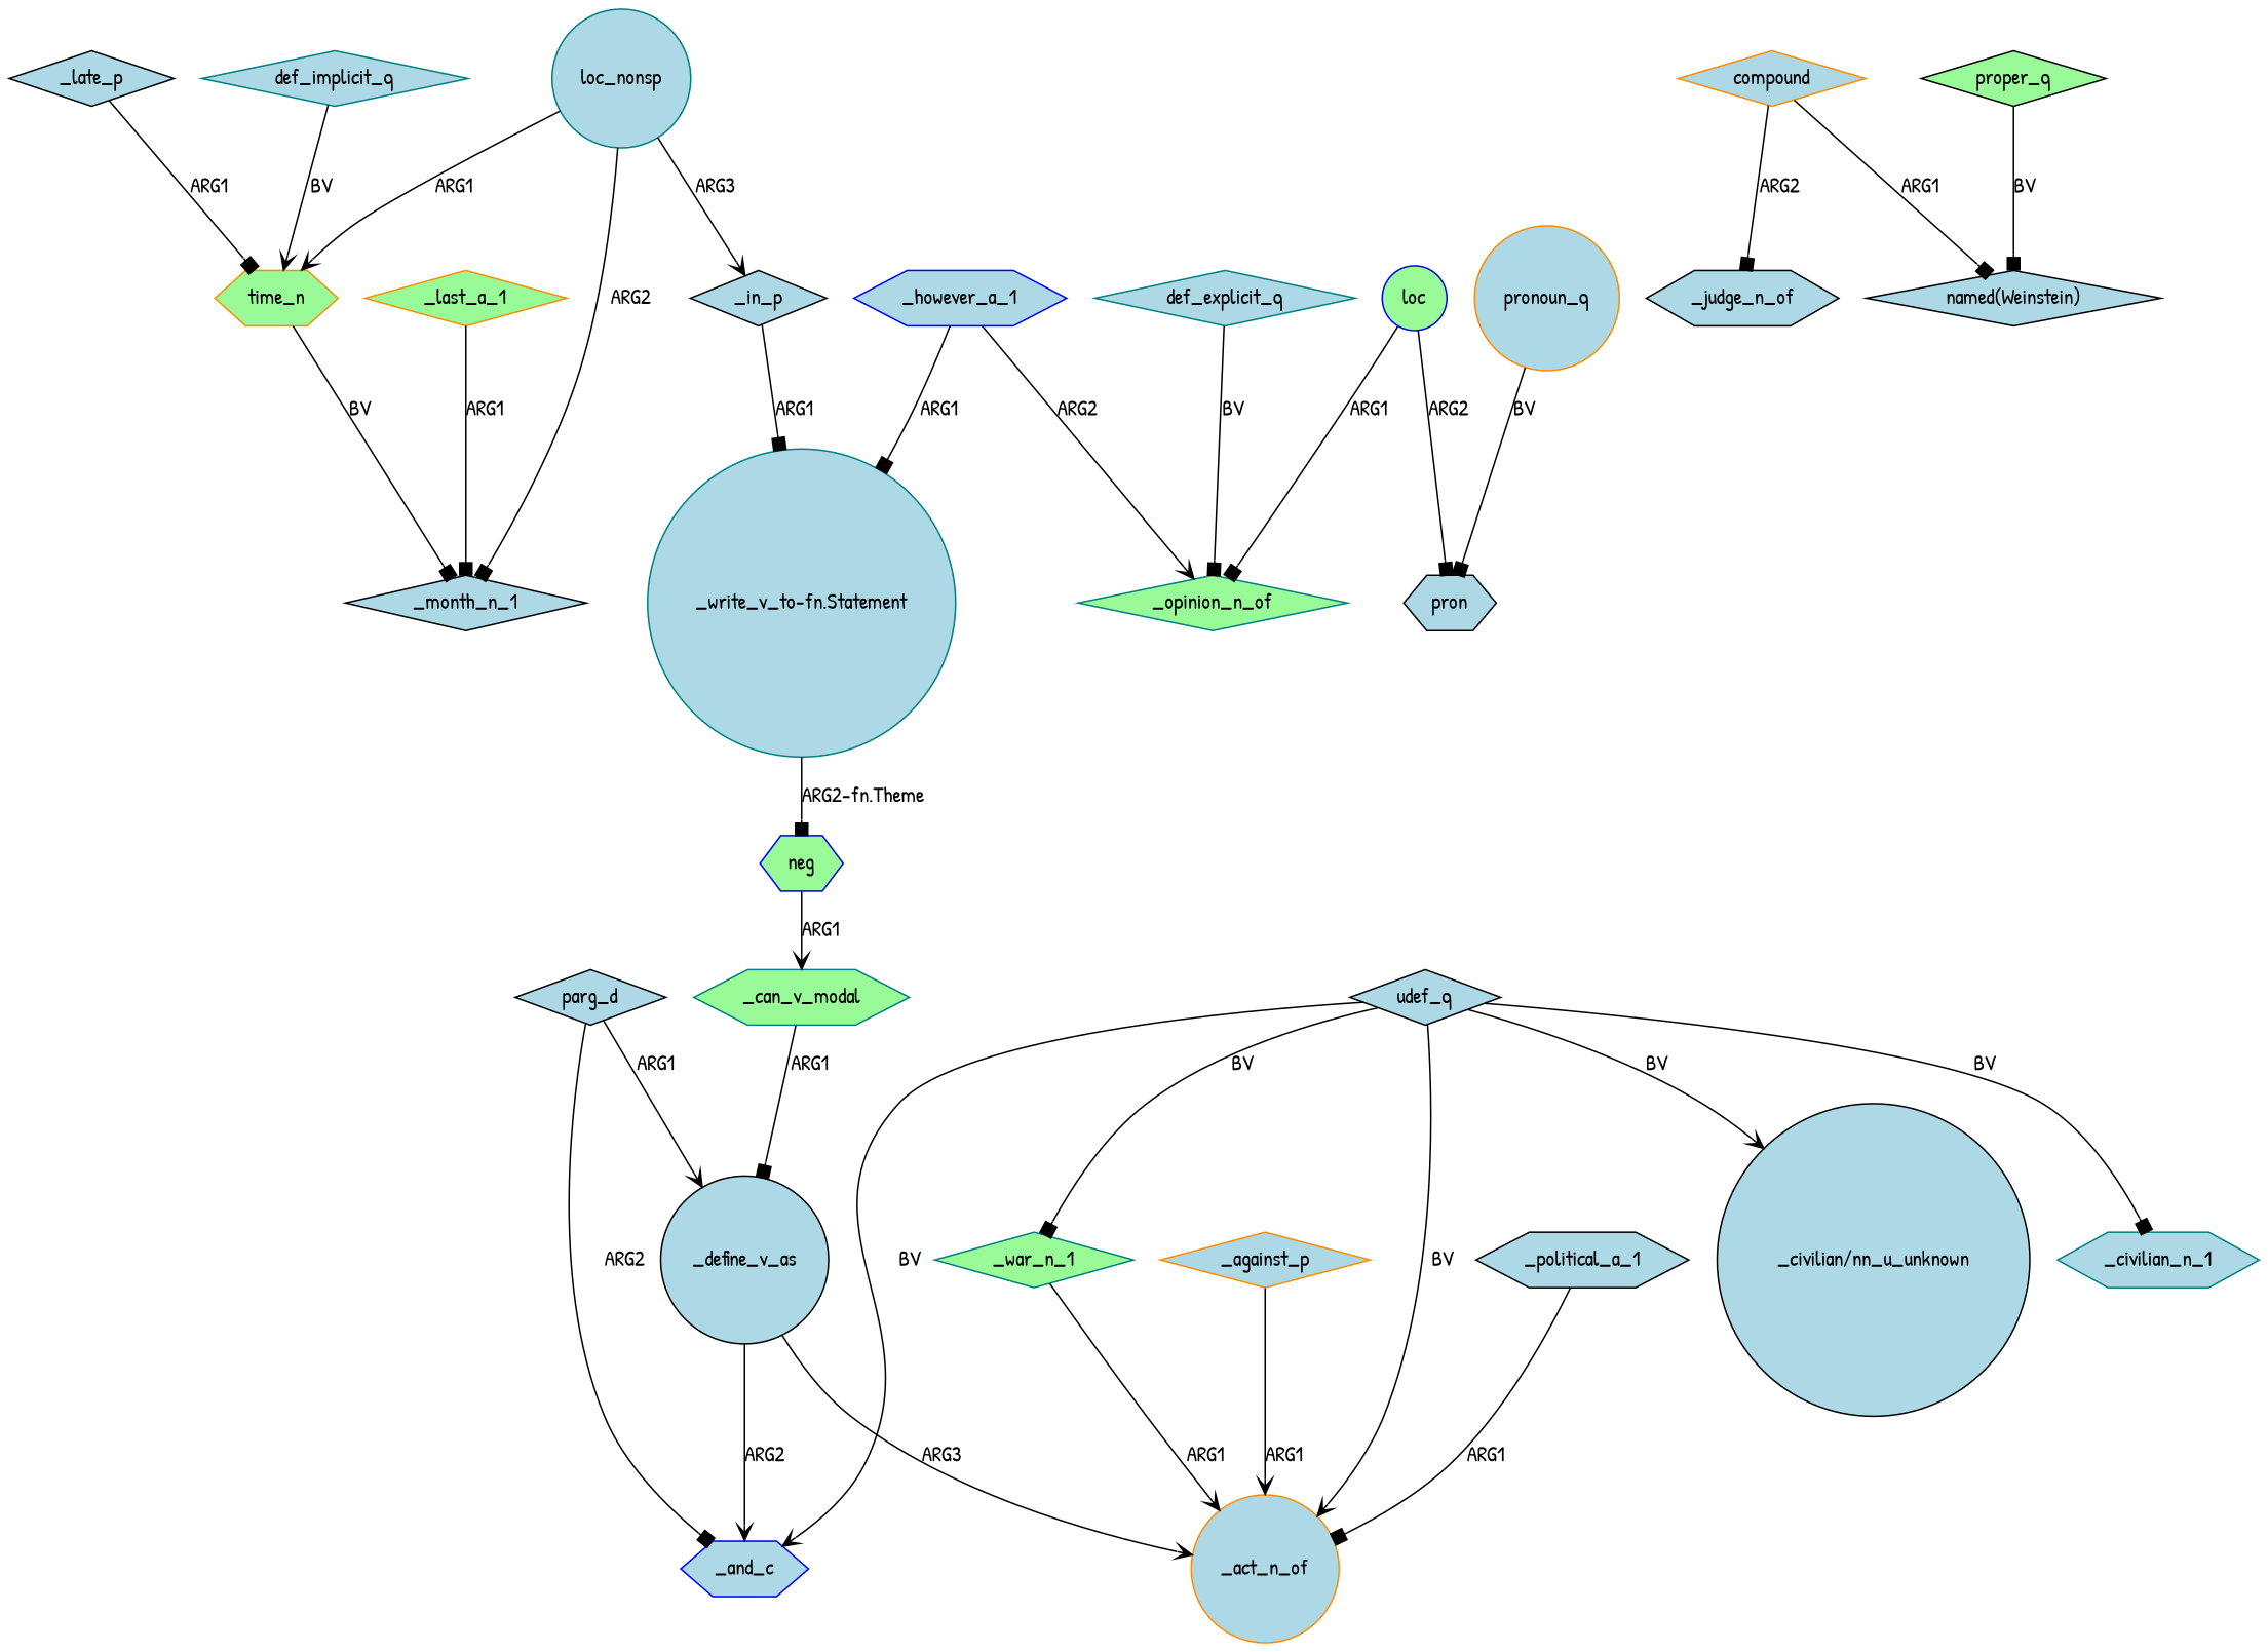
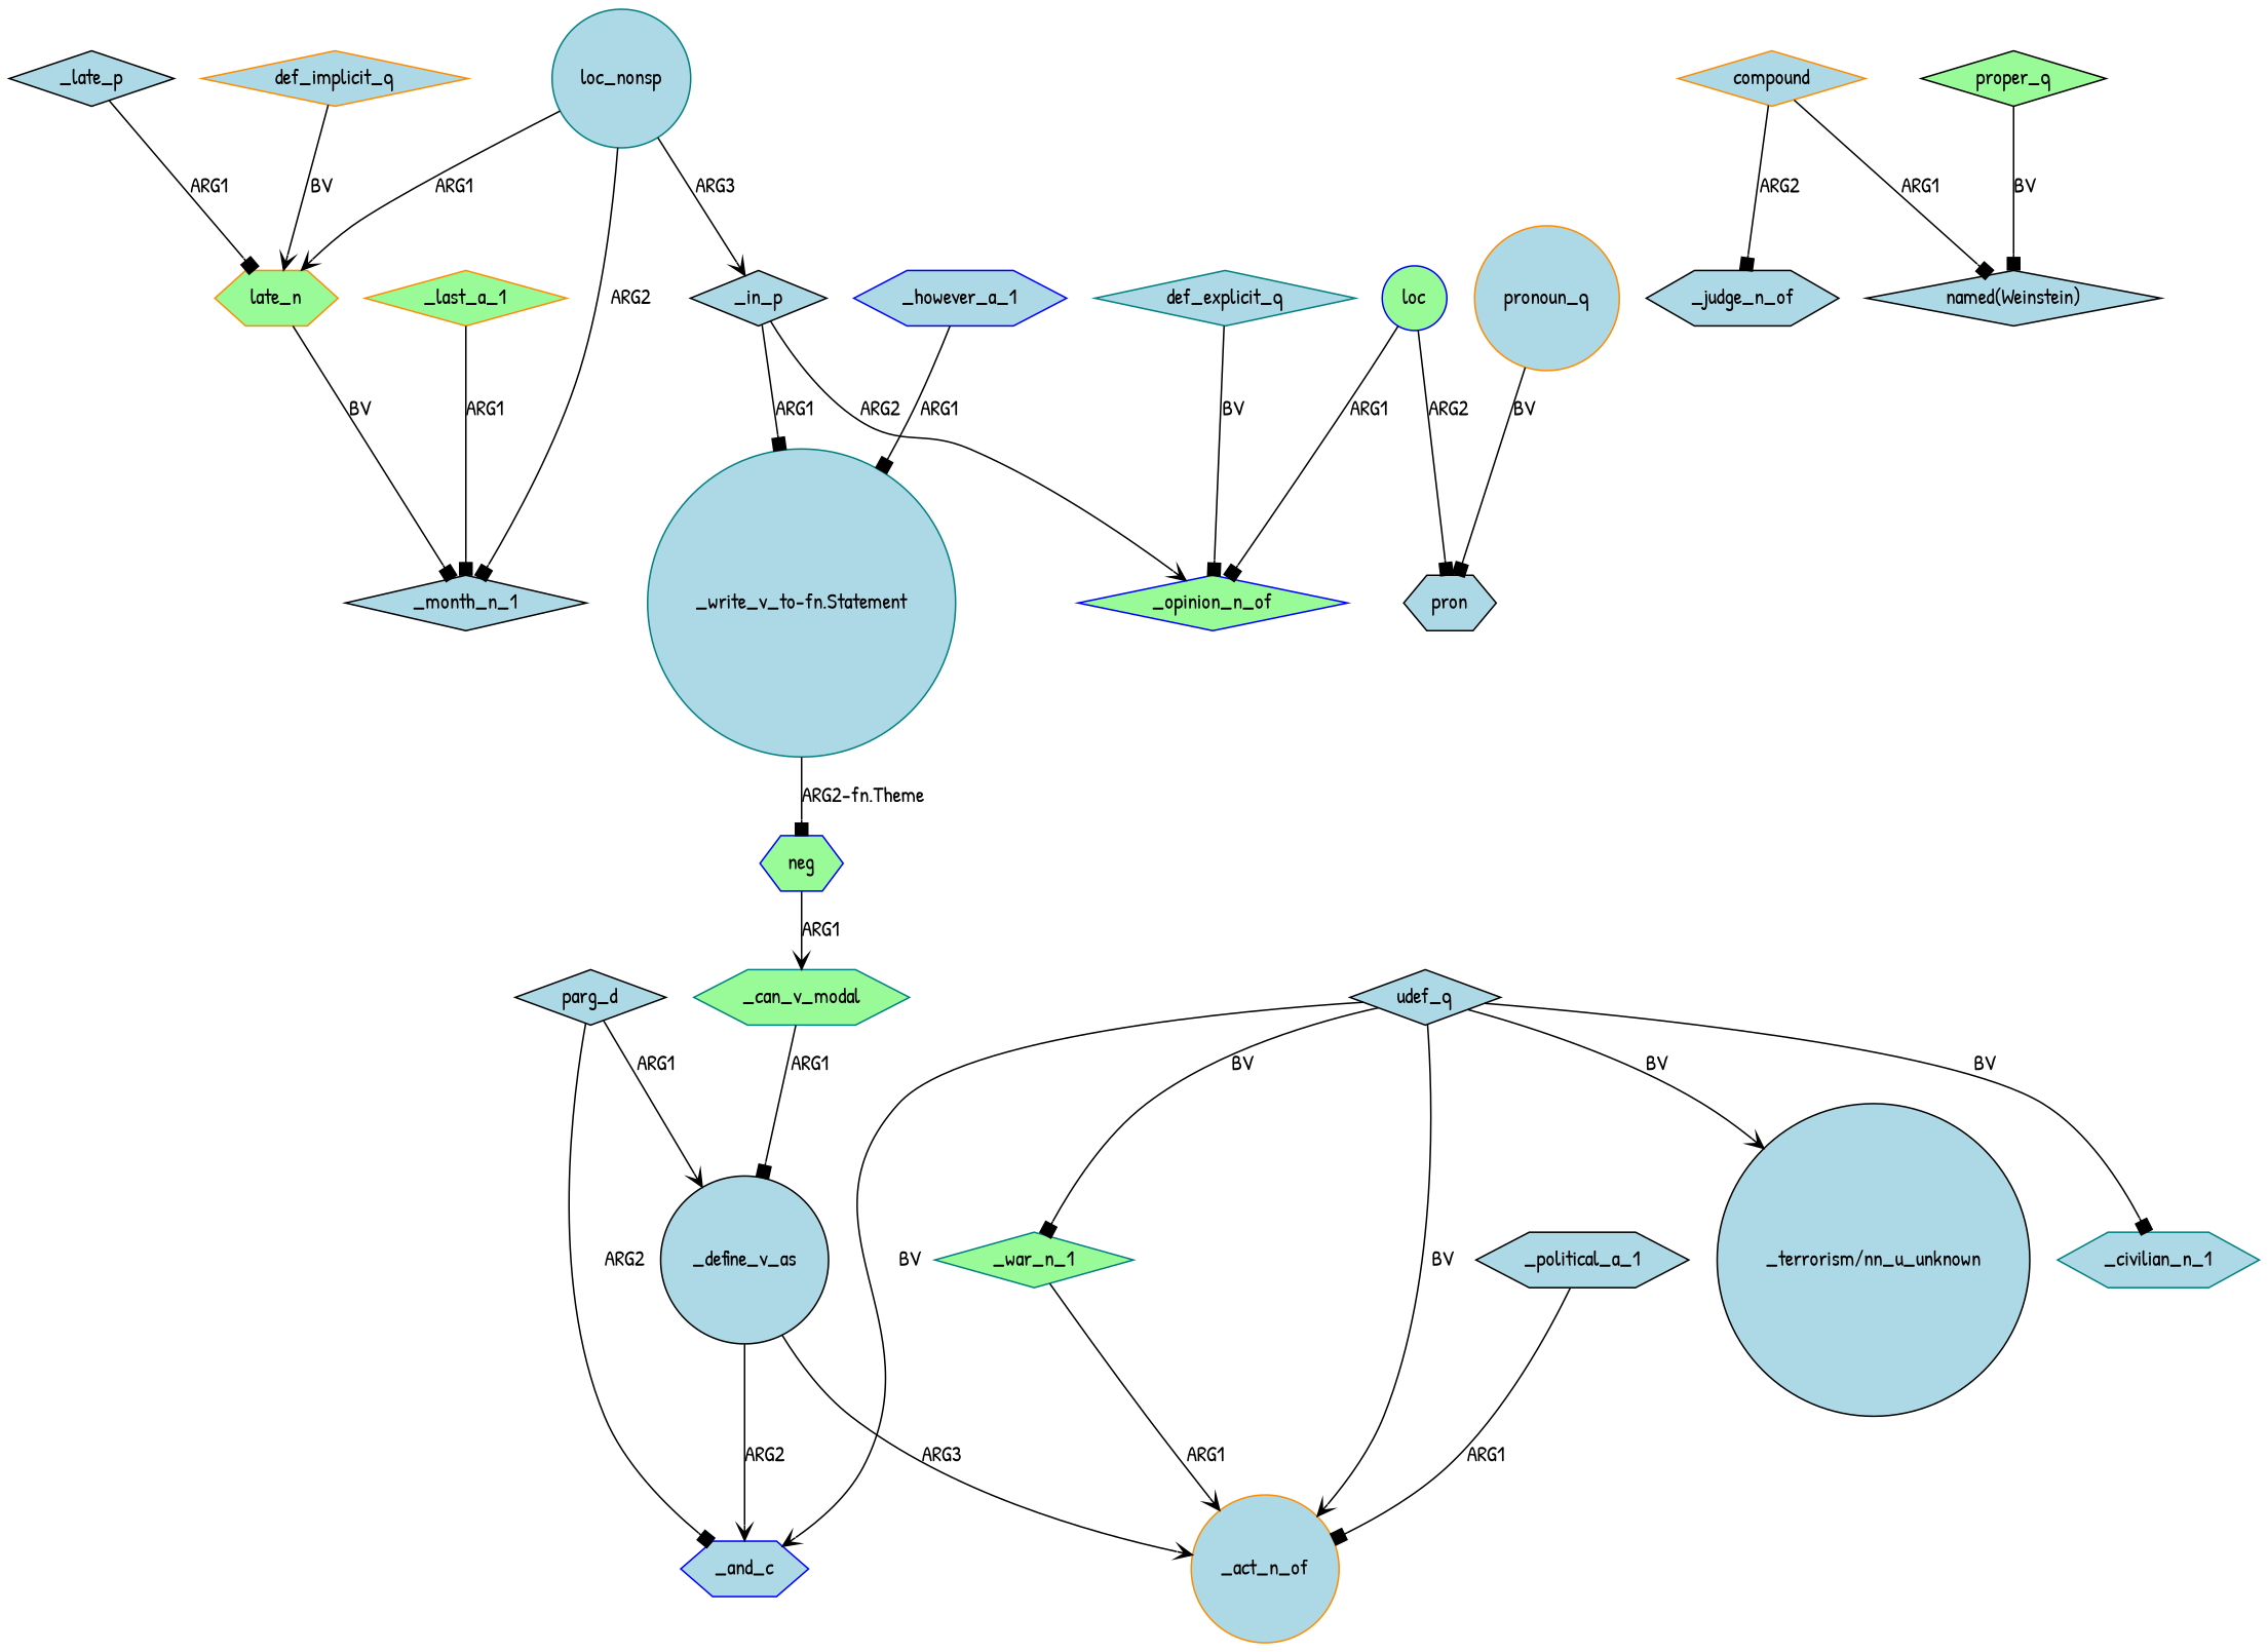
  digraph {
    fontname="Patrick Hand"
    node [color=black fillcolor=lightblue fontname="Patrick Hand" shape=diamond style=filled]
    edge [arrowhead=box fontname="Patrick Hand"]
-   time_n [color=darkorange fillcolor=palegreen shape=hexagon]
+   time_n [color=darkorange fillcolor=palegreen shape=hexagon label=late_n]
    _late_p
    _month_n_1
-   def_implicit_q [color=teal]
+   def_implicit_q [color=darkorange]
    n5 [color=blue fillcolor=palegreen label=loc shape=circle]
    pron [shape=hexagon]
-   _opinion_n_of [color=teal fillcolor=palegreen]
+   _opinion_n_of [color=blue fillcolor=palegreen]
    def_explicit_q [color=teal]
    _define_v_as [shape=circle]
    _act_n_of [color=darkorange shape=circle]
    _and_c [color=blue shape=hexagon]
    _war_n_1 [color=teal fillcolor=palegreen]
    compound [color=darkorange]
    _judge_n_of [shape=hexagon]
    "named(Weinstein)"
    udef_q
    _civilian_n_1 [color=teal shape=hexagon]
-   "_terrorism/nn_u_unknown" [shape=circle label="_civilian/nn_u_unknown"]
+   "_terrorism/nn_u_unknown" [shape=circle]
    _however_a_1 [color=blue shape=hexagon]
    "_write_v_to-fn.Statement" [color=teal shape=circle]
    neg [color=blue fillcolor=palegreen shape=hexagon]
    _can_v_modal [color=teal fillcolor=palegreen shape=hexagon]
    loc_nonsp [color=teal shape=circle]
    _in_p
    parg_d
    _political_a_1 [shape=hexagon]
    pronoun_q [color=darkorange shape=circle]
    proper_q [fillcolor=palegreen]
-   _against_p [color=darkorange]
    _last_a_1 [color=darkorange fillcolor=palegreen]
    time_n -> _month_n_1 [label=BV]
    _late_p -> time_n [label=ARG1]
    def_implicit_q -> time_n [arrowhead=vee label=BV]
    n5 -> pron [label=ARG2]
    n5 -> _opinion_n_of [label=ARG1]
    def_explicit_q -> _opinion_n_of [label=BV]
    _define_v_as -> _act_n_of [arrowhead=vee label=ARG3]
    _define_v_as -> _and_c [arrowhead=vee label=ARG2]
    _war_n_1 -> _act_n_of [arrowhead=vee label=ARG1]
    compound -> _judge_n_of [label=ARG2]
    compound -> "named(Weinstein)" [label=ARG1]
    udef_q -> _act_n_of [arrowhead=vee label=BV]
    udef_q -> _and_c [arrowhead=vee label=BV]
    udef_q -> _war_n_1 [label=BV]
    udef_q -> _civilian_n_1 [label=BV]
    udef_q -> "_terrorism/nn_u_unknown" [arrowhead=vee label=BV]
    _however_a_1 -> "_write_v_to-fn.Statement" [label=ARG1]
    "_write_v_to-fn.Statement" -> neg [label="ARG2-fn.Theme"]
    neg -> _can_v_modal [arrowhead=vee label=ARG1]
    _can_v_modal -> _define_v_as [label=ARG1]
    loc_nonsp -> time_n [arrowhead=vee label=ARG1]
    loc_nonsp -> _month_n_1 [label=ARG2]
    loc_nonsp -> _in_p [arrowhead=vee label=ARG3]
-   _however_a_1 -> _opinion_n_of [arrowhead=vee label=ARG2]
+   _in_p -> _opinion_n_of [arrowhead=vee label=ARG2]
    _in_p -> "_write_v_to-fn.Statement" [label=ARG1]
    parg_d -> _define_v_as [arrowhead=vee label=ARG1]
    parg_d -> _and_c [label=ARG2]
    _political_a_1 -> _act_n_of [label=ARG1]
    pronoun_q -> pron [label=BV]
    proper_q -> "named(Weinstein)" [label=BV]
-   _against_p -> _act_n_of [arrowhead=vee label=ARG1]
    _last_a_1 -> _month_n_1 [label=ARG1]
  }
